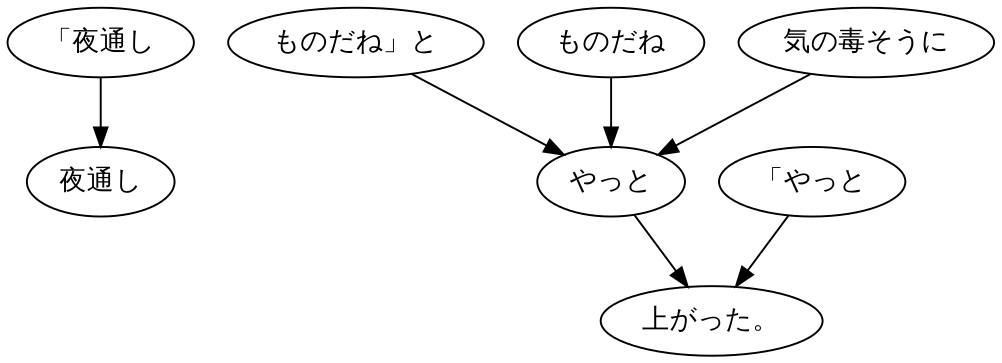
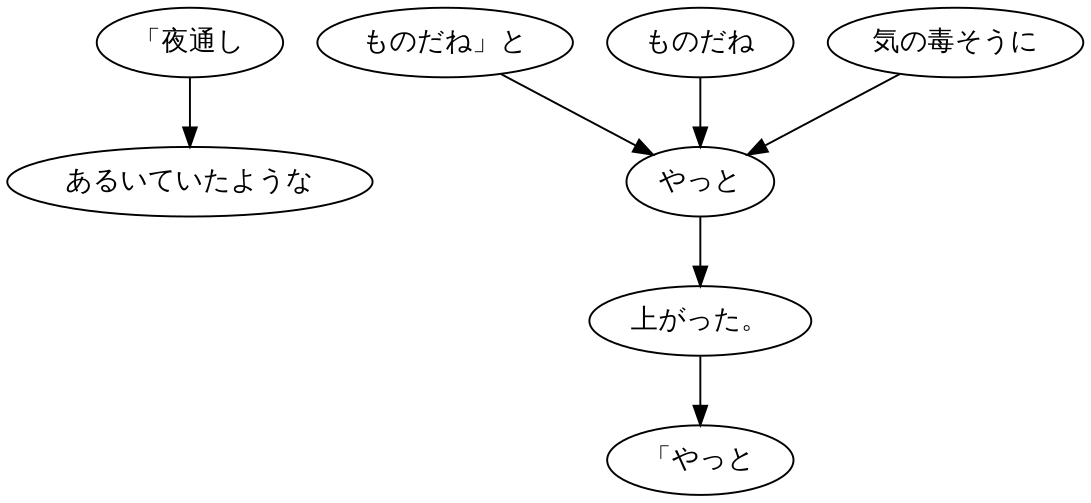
  digraph {
    fontname="DejaVu Sans"
    node [fontname="DejaVu Sans"]
    edge [fontname="DejaVu Sans"]
    n1 [label="「夜通し"]
-   n2 [label="夜通し"]
+   n2 [label="あるいていたような"]
    n3 [label="ものだね」と"]
    n4 [label="やっと"]
    n5 [label="上がった。"]
    n6 [label="ものだね"]
    n7 [label="気の毒そうに"]
    n8 [label="「やっと"]
    n1 -> n2
    n3 -> n4
    n4 -> n5
    n6 -> n4
    n7 -> n4
-   n8 -> n5
+   n5 -> n8
  }
